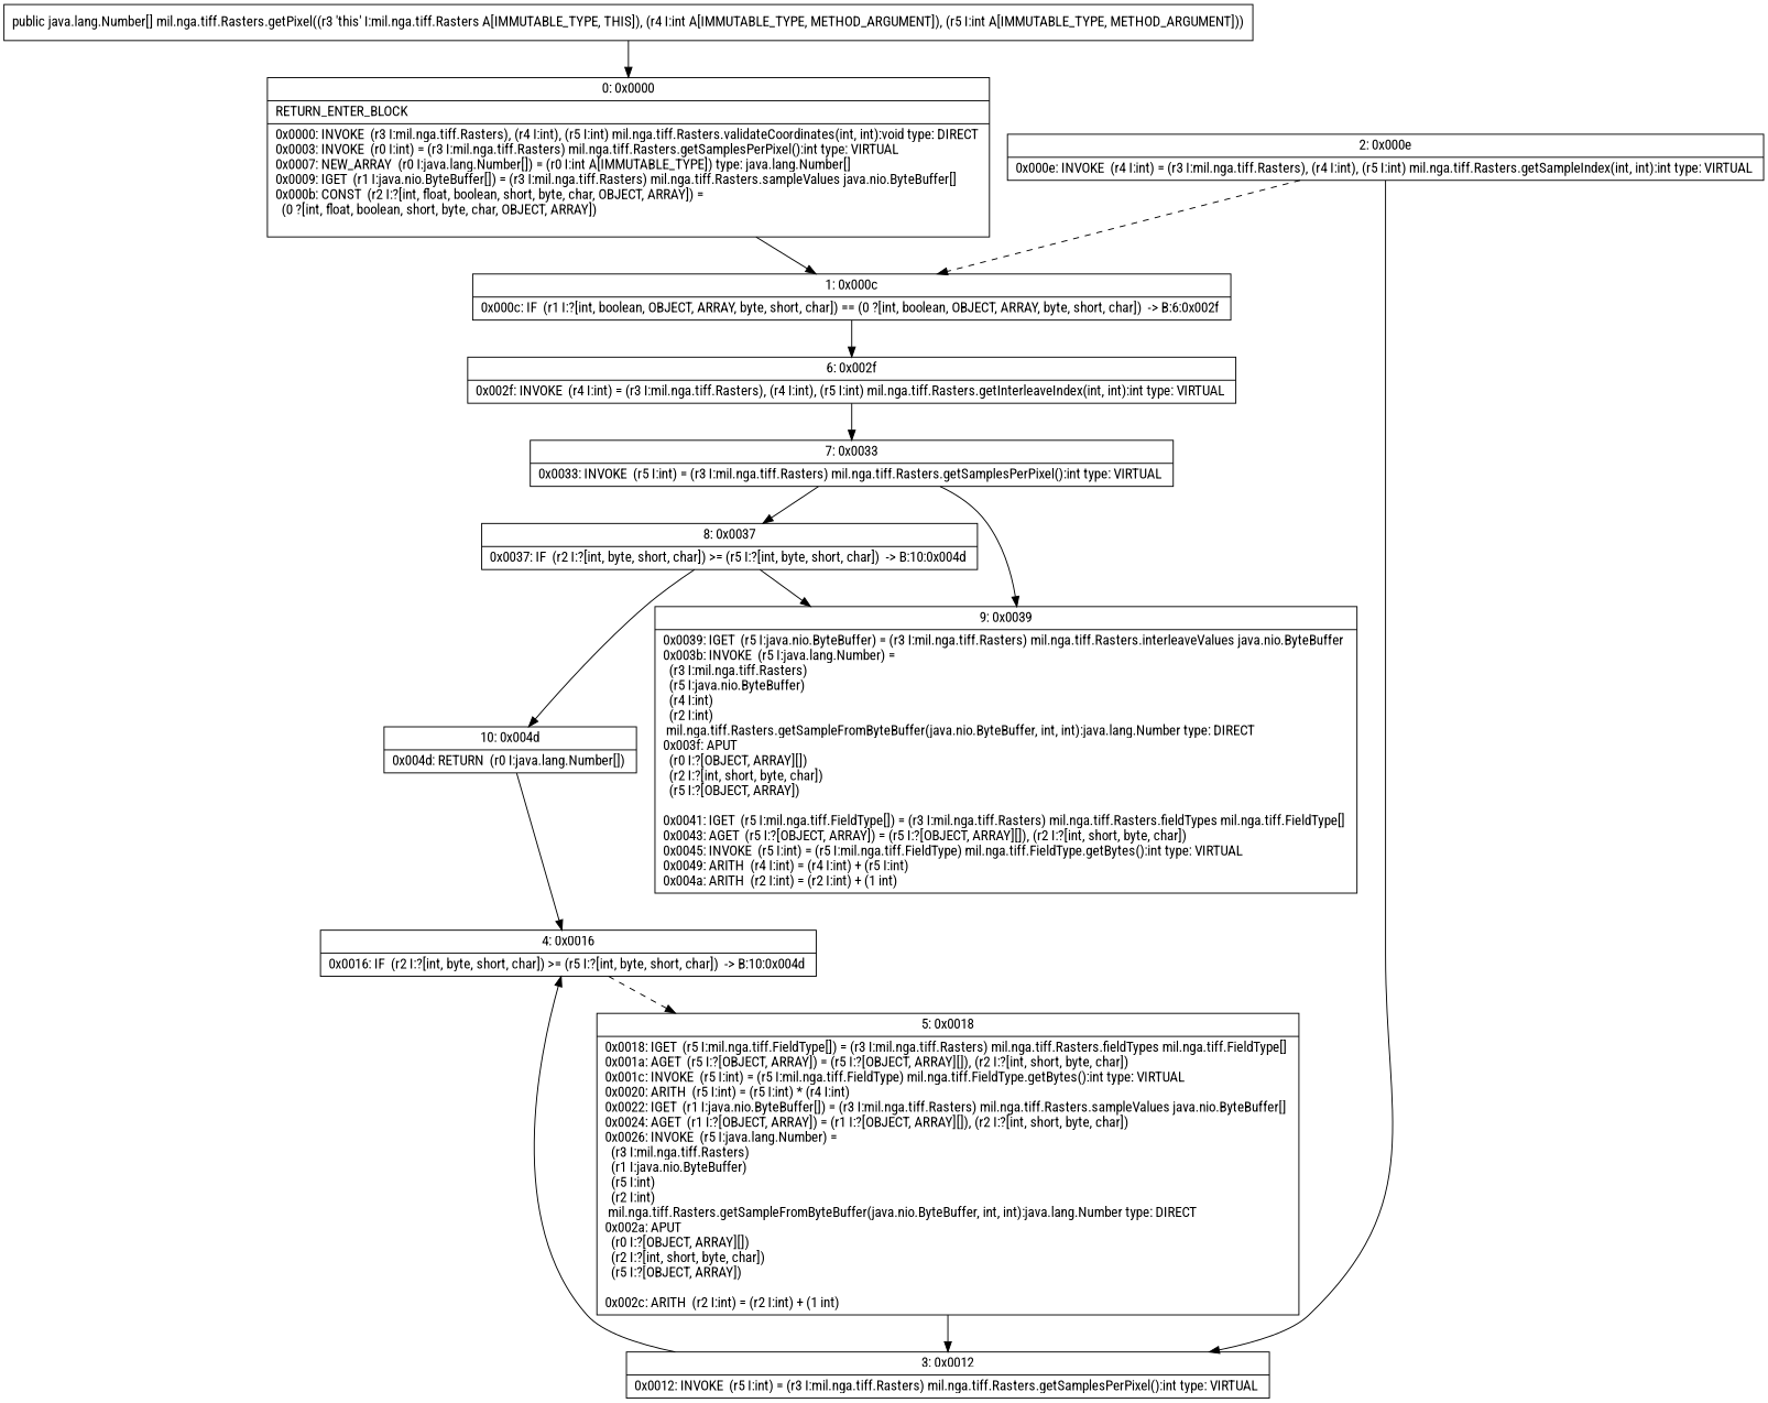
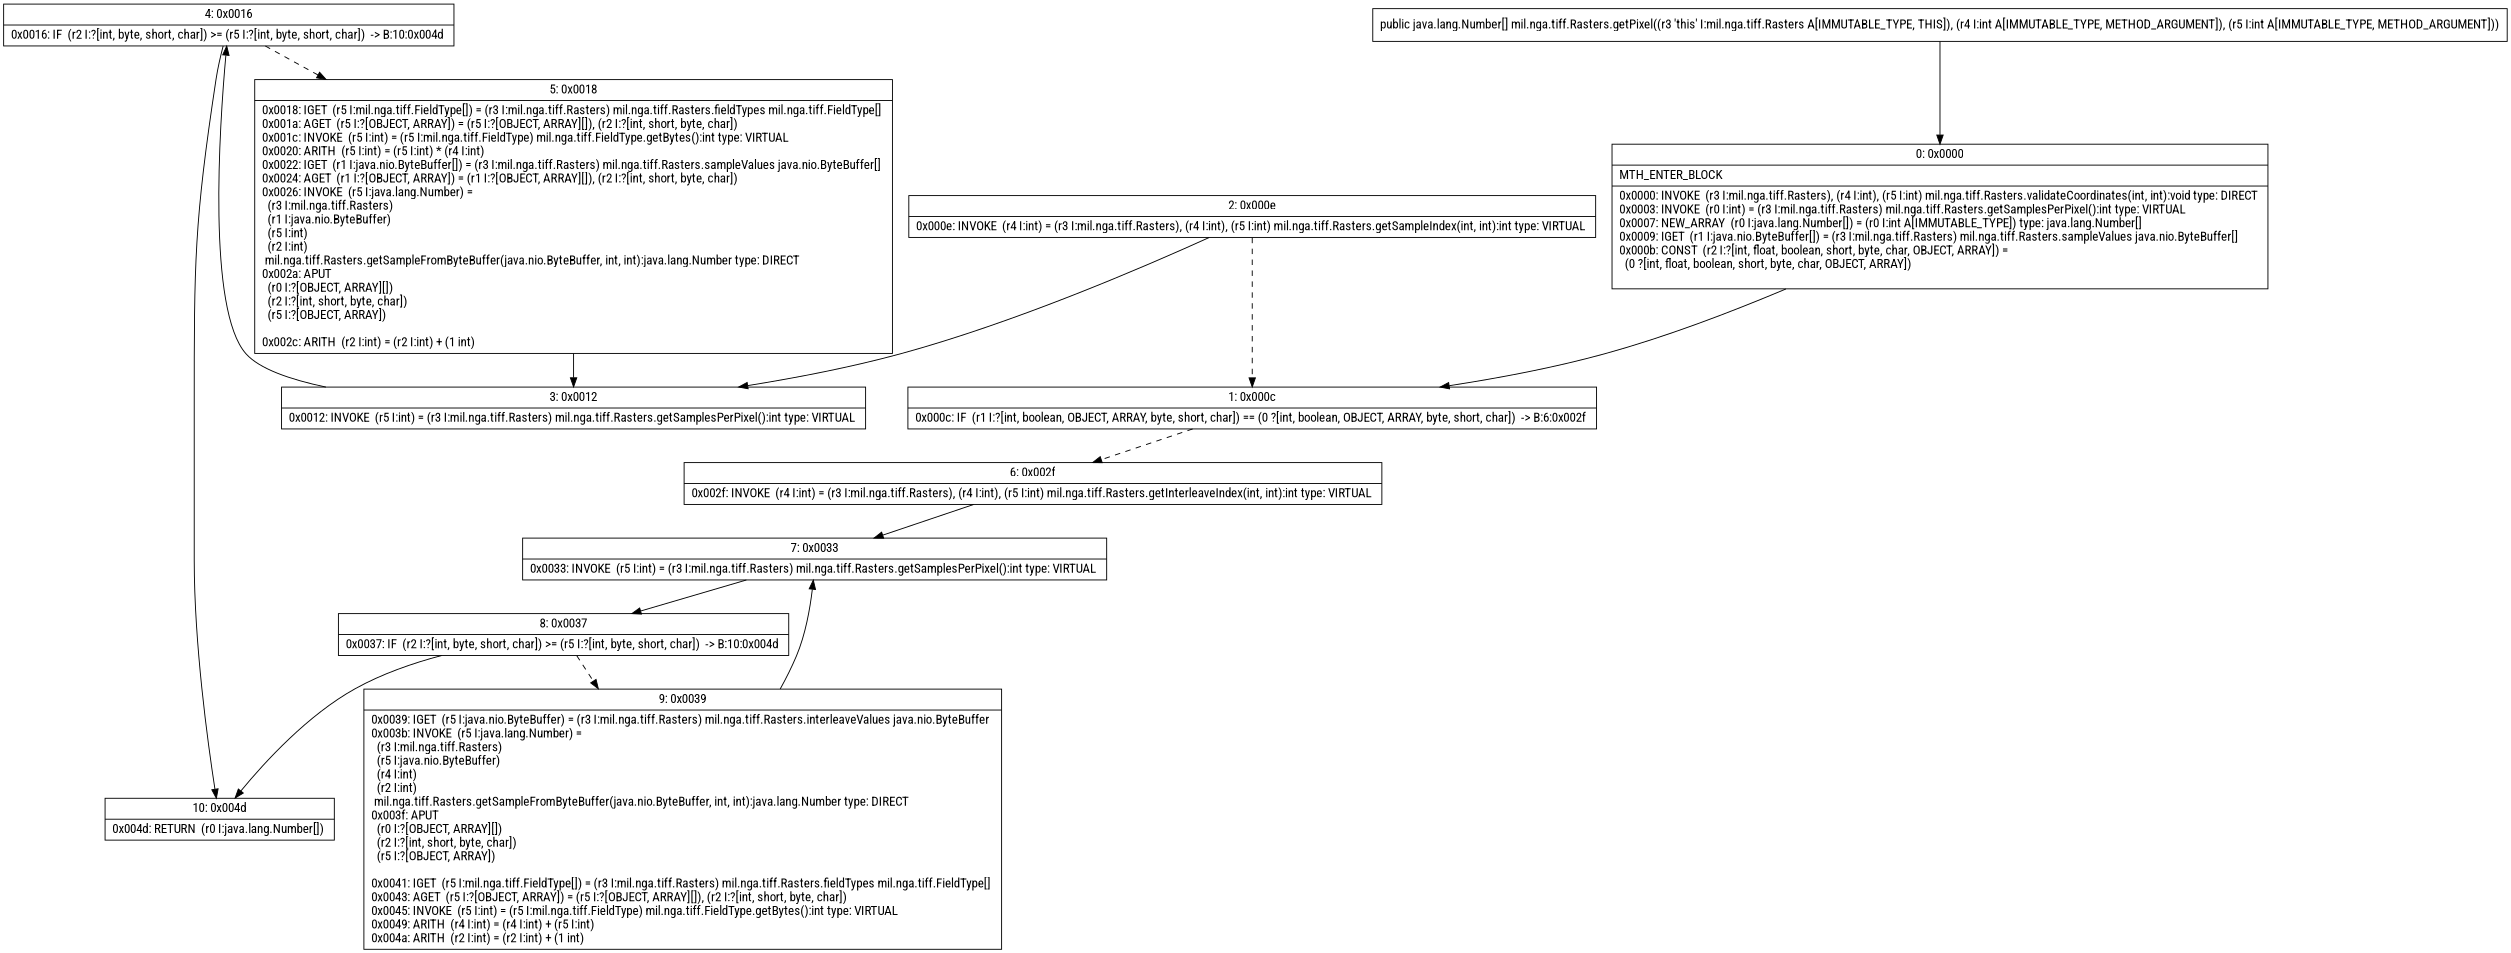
  digraph {
    fontname="Roboto Condensed"
    node [fontname="Roboto Condensed" shape=record]
    edge [fontname="Roboto Condensed"]
-   n1 [label="{0\:\ 0x0000|RETURN_ENTER_BLOCK\l|0x0000: INVOKE  (r3 I:mil.nga.tiff.Rasters), (r4 I:int), (r5 I:int) mil.nga.tiff.Rasters.validateCoordinates(int, int):void type: DIRECT \l0x0003: INVOKE  (r0 I:int) = (r3 I:mil.nga.tiff.Rasters) mil.nga.tiff.Rasters.getSamplesPerPixel():int type: VIRTUAL \l0x0007: NEW_ARRAY  (r0 I:java.lang.Number[]) = (r0 I:int A[IMMUTABLE_TYPE]) type: java.lang.Number[] \l0x0009: IGET  (r1 I:java.nio.ByteBuffer[]) = (r3 I:mil.nga.tiff.Rasters) mil.nga.tiff.Rasters.sampleValues java.nio.ByteBuffer[] \l0x000b: CONST  (r2 I:?[int, float, boolean, short, byte, char, OBJECT, ARRAY]) = \l  (0 ?[int, float, boolean, short, byte, char, OBJECT, ARRAY])\l \l}"]
+   n1 [label="{0\:\ 0x0000|MTH_ENTER_BLOCK\l|0x0000: INVOKE  (r3 I:mil.nga.tiff.Rasters), (r4 I:int), (r5 I:int) mil.nga.tiff.Rasters.validateCoordinates(int, int):void type: DIRECT \l0x0003: INVOKE  (r0 I:int) = (r3 I:mil.nga.tiff.Rasters) mil.nga.tiff.Rasters.getSamplesPerPixel():int type: VIRTUAL \l0x0007: NEW_ARRAY  (r0 I:java.lang.Number[]) = (r0 I:int A[IMMUTABLE_TYPE]) type: java.lang.Number[] \l0x0009: IGET  (r1 I:java.nio.ByteBuffer[]) = (r3 I:mil.nga.tiff.Rasters) mil.nga.tiff.Rasters.sampleValues java.nio.ByteBuffer[] \l0x000b: CONST  (r2 I:?[int, float, boolean, short, byte, char, OBJECT, ARRAY]) = \l  (0 ?[int, float, boolean, short, byte, char, OBJECT, ARRAY])\l \l}"]
    n2 [label="{1\:\ 0x000c|0x000c: IF  (r1 I:?[int, boolean, OBJECT, ARRAY, byte, short, char]) == (0 ?[int, boolean, OBJECT, ARRAY, byte, short, char])  \-\> B:6:0x002f \l}"]
    n3 [label="{6\:\ 0x002f|0x002f: INVOKE  (r4 I:int) = (r3 I:mil.nga.tiff.Rasters), (r4 I:int), (r5 I:int) mil.nga.tiff.Rasters.getInterleaveIndex(int, int):int type: VIRTUAL \l}"]
    n4 [label="{2\:\ 0x000e|0x000e: INVOKE  (r4 I:int) = (r3 I:mil.nga.tiff.Rasters), (r4 I:int), (r5 I:int) mil.nga.tiff.Rasters.getSampleIndex(int, int):int type: VIRTUAL \l}"]
    n5 [label="{3\:\ 0x0012|0x0012: INVOKE  (r5 I:int) = (r3 I:mil.nga.tiff.Rasters) mil.nga.tiff.Rasters.getSamplesPerPixel():int type: VIRTUAL \l}"]
    n6 [label="{7\:\ 0x0033|0x0033: INVOKE  (r5 I:int) = (r3 I:mil.nga.tiff.Rasters) mil.nga.tiff.Rasters.getSamplesPerPixel():int type: VIRTUAL \l}"]
    n7 [label="{4\:\ 0x0016|0x0016: IF  (r2 I:?[int, byte, short, char]) \>= (r5 I:?[int, byte, short, char])  \-\> B:10:0x004d \l}"]
    n8 [label="{5\:\ 0x0018|0x0018: IGET  (r5 I:mil.nga.tiff.FieldType[]) = (r3 I:mil.nga.tiff.Rasters) mil.nga.tiff.Rasters.fieldTypes mil.nga.tiff.FieldType[] \l0x001a: AGET  (r5 I:?[OBJECT, ARRAY]) = (r5 I:?[OBJECT, ARRAY][]), (r2 I:?[int, short, byte, char]) \l0x001c: INVOKE  (r5 I:int) = (r5 I:mil.nga.tiff.FieldType) mil.nga.tiff.FieldType.getBytes():int type: VIRTUAL \l0x0020: ARITH  (r5 I:int) = (r5 I:int) * (r4 I:int) \l0x0022: IGET  (r1 I:java.nio.ByteBuffer[]) = (r3 I:mil.nga.tiff.Rasters) mil.nga.tiff.Rasters.sampleValues java.nio.ByteBuffer[] \l0x0024: AGET  (r1 I:?[OBJECT, ARRAY]) = (r1 I:?[OBJECT, ARRAY][]), (r2 I:?[int, short, byte, char]) \l0x0026: INVOKE  (r5 I:java.lang.Number) = \l  (r3 I:mil.nga.tiff.Rasters)\l  (r1 I:java.nio.ByteBuffer)\l  (r5 I:int)\l  (r2 I:int)\l mil.nga.tiff.Rasters.getSampleFromByteBuffer(java.nio.ByteBuffer, int, int):java.lang.Number type: DIRECT \l0x002a: APUT  \l  (r0 I:?[OBJECT, ARRAY][])\l  (r2 I:?[int, short, byte, char])\l  (r5 I:?[OBJECT, ARRAY])\l \l0x002c: ARITH  (r2 I:int) = (r2 I:int) + (1 int) \l}"]
    n9 [label="{10\:\ 0x004d|0x004d: RETURN  (r0 I:java.lang.Number[]) \l}"]
    n10 [label="{8\:\ 0x0037|0x0037: IF  (r2 I:?[int, byte, short, char]) \>= (r5 I:?[int, byte, short, char])  \-\> B:10:0x004d \l}"]
    n11 [label="{9\:\ 0x0039|0x0039: IGET  (r5 I:java.nio.ByteBuffer) = (r3 I:mil.nga.tiff.Rasters) mil.nga.tiff.Rasters.interleaveValues java.nio.ByteBuffer \l0x003b: INVOKE  (r5 I:java.lang.Number) = \l  (r3 I:mil.nga.tiff.Rasters)\l  (r5 I:java.nio.ByteBuffer)\l  (r4 I:int)\l  (r2 I:int)\l mil.nga.tiff.Rasters.getSampleFromByteBuffer(java.nio.ByteBuffer, int, int):java.lang.Number type: DIRECT \l0x003f: APUT  \l  (r0 I:?[OBJECT, ARRAY][])\l  (r2 I:?[int, short, byte, char])\l  (r5 I:?[OBJECT, ARRAY])\l \l0x0041: IGET  (r5 I:mil.nga.tiff.FieldType[]) = (r3 I:mil.nga.tiff.Rasters) mil.nga.tiff.Rasters.fieldTypes mil.nga.tiff.FieldType[] \l0x0043: AGET  (r5 I:?[OBJECT, ARRAY]) = (r5 I:?[OBJECT, ARRAY][]), (r2 I:?[int, short, byte, char]) \l0x0045: INVOKE  (r5 I:int) = (r5 I:mil.nga.tiff.FieldType) mil.nga.tiff.FieldType.getBytes():int type: VIRTUAL \l0x0049: ARITH  (r4 I:int) = (r4 I:int) + (r5 I:int) \l0x004a: ARITH  (r2 I:int) = (r2 I:int) + (1 int) \l}"]
    n12 [label="{public java.lang.Number[] mil.nga.tiff.Rasters.getPixel((r3 'this' I:mil.nga.tiff.Rasters A[IMMUTABLE_TYPE, THIS]), (r4 I:int A[IMMUTABLE_TYPE, METHOD_ARGUMENT]), (r5 I:int A[IMMUTABLE_TYPE, METHOD_ARGUMENT])) }"]
    n1 -> n2
-   n2 -> n3
+   n2 -> n3 [style=dashed]
    n3 -> n6
    n4 -> n2 [style=dashed]
    n4 -> n5
    n5 -> n7
    n6 -> n10
    n7 -> n8 [style=dashed]
-   n9 -> n7
+   n7 -> n9
    n8 -> n5
    n10 -> n9
-   n10 -> n11 [style=solid]
-   n6 -> n11
+   n10 -> n11 [style=dashed]
+   n11 -> n6
    n12 -> n1
  }
